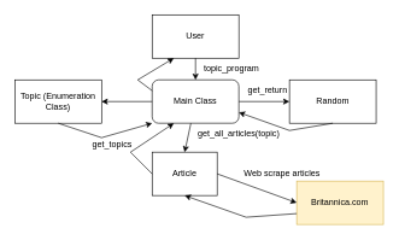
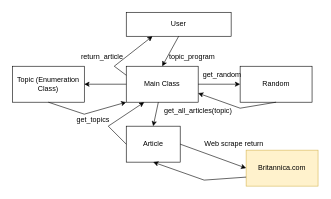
  <mxCell id="0" />
  <mxCell id="1" parent="0" />
- <mxCell id="2" value="User" style="rounded=0;whiteSpace=wrap;html=1;" vertex="1" parent="1"><mxGeometry x="210" y="20" width="120" height="60" as="geometry" /></mxCell>
- <mxCell id="3" value="Main Class" style="whiteSpace=wrap;html=1;rounded=1;" vertex="1" parent="1"><mxGeometry x="210" y="110" width="120" height="60" as="geometry" /></mxCell>
+ <mxCell id="2" value="User" style="rounded=0;whiteSpace=wrap;html=1;" vertex="1" parent="1"><mxGeometry x="210" y="20" width="175" height="40" as="geometry" /></mxCell>
+ <mxCell id="3" value="Main Class" style="rounded=0;whiteSpace=wrap;html=1;" vertex="1" parent="1"><mxGeometry x="210" y="110" width="120" height="60" as="geometry" /></mxCell>
  <mxCell id="4" value="" style="endArrow=classic;html=1;rounded=0;exitX=0.5;exitY=1;exitDx=0;exitDy=0;entryX=0.5;entryY=0;entryDx=0;entryDy=0;" edge="1" parent="1" source="2" target="3"><mxGeometry width="50" height="50" relative="1" as="geometry"><mxPoint x="390" y="220" as="sourcePoint" /><mxPoint x="440" y="170" as="targetPoint" /></mxGeometry></mxCell>
  <mxCell id="5" value="Random" style="rounded=0;whiteSpace=wrap;html=1;" vertex="1" parent="1"><mxGeometry x="400" y="110" width="120" height="60" as="geometry" /></mxCell>
  <mxCell id="6" value="Article" style="rounded=0;whiteSpace=wrap;html=1;" vertex="1" parent="1"><mxGeometry x="210" y="210" width="90" height="60" as="geometry" /></mxCell>
  <mxCell id="7" value="topic_program" style="text;html=1;strokeColor=none;fillColor=none;align=center;verticalAlign=middle;whiteSpace=wrap;rounded=0;" vertex="1" parent="1"><mxGeometry x="290" y="80" width="60" height="30" as="geometry" /></mxCell>
  <mxCell id="8" value="" style="endArrow=classic;html=1;rounded=0;entryX=0.5;entryY=0;entryDx=0;entryDy=0;" edge="1" parent="1" source="3" target="6"><mxGeometry width="50" height="50" relative="1" as="geometry"><mxPoint x="280" y="90" as="sourcePoint" /><mxPoint x="280" y="120" as="targetPoint" /></mxGeometry></mxCell>
  <mxCell id="9" value="get_all_articles(topic)" style="text;html=1;strokeColor=none;fillColor=none;align=center;verticalAlign=middle;whiteSpace=wrap;rounded=0;" vertex="1" parent="1"><mxGeometry x="300" y="170" width="60" height="30" as="geometry" /></mxCell>
  <mxCell id="10" value="" style="endArrow=classic;html=1;rounded=0;exitX=0;exitY=0.5;exitDx=0;exitDy=0;entryX=0.25;entryY=1;entryDx=0;entryDy=0;" edge="1" parent="1" source="6" target="3"><mxGeometry width="50" height="50" relative="1" as="geometry"><mxPoint x="390" y="220" as="sourcePoint" /><mxPoint x="440" y="170" as="targetPoint" /><Array as="points"><mxPoint x="180" y="210" /></Array></mxGeometry></mxCell>
  <mxCell id="11" value="" style="endArrow=classic;html=1;rounded=0;exitX=1;exitY=0.5;exitDx=0;exitDy=0;entryX=0;entryY=0.5;entryDx=0;entryDy=0;" edge="1" parent="1" source="3" target="5"><mxGeometry width="50" height="50" relative="1" as="geometry"><mxPoint x="390" y="220" as="sourcePoint" /><mxPoint x="440" y="170" as="targetPoint" /></mxGeometry></mxCell>
- <mxCell id="12" value="get_return" style="text;html=1;strokeColor=none;fillColor=none;align=center;verticalAlign=middle;whiteSpace=wrap;rounded=0;" vertex="1" parent="1"><mxGeometry x="340" y="110" width="60" height="30" as="geometry" /></mxCell>
+ <mxCell id="12" value="get_random" style="text;html=1;strokeColor=none;fillColor=none;align=center;verticalAlign=middle;whiteSpace=wrap;rounded=0;" vertex="1" parent="1"><mxGeometry x="340" y="110" width="60" height="30" as="geometry" /></mxCell>
  <mxCell id="13" value="" style="endArrow=classic;html=1;rounded=0;exitX=0.5;exitY=1;exitDx=0;exitDy=0;entryX=1;entryY=0.75;entryDx=0;entryDy=0;" edge="1" parent="1" source="5" target="3"><mxGeometry width="50" height="50" relative="1" as="geometry"><mxPoint x="390" y="220" as="sourcePoint" /><mxPoint x="440" y="170" as="targetPoint" /><Array as="points"><mxPoint x="400" y="180" /></Array></mxGeometry></mxCell>
  <mxCell id="14" value="" style="endArrow=classic;html=1;rounded=0;exitX=0;exitY=0.25;exitDx=0;exitDy=0;entryX=0.25;entryY=1;entryDx=0;entryDy=0;" edge="1" parent="1" source="3" target="2"><mxGeometry width="50" height="50" relative="1" as="geometry"><mxPoint x="390" y="220" as="sourcePoint" /><mxPoint x="440" y="170" as="targetPoint" /><Array as="points"><mxPoint x="190" y="110" /></Array></mxGeometry></mxCell>
+ <mxCell id="15" value="return_article" style="text;html=1;strokeColor=none;fillColor=none;align=center;verticalAlign=middle;whiteSpace=wrap;rounded=0;" vertex="1" parent="1"><mxGeometry x="140" y="80" width="60" height="30" as="geometry" /></mxCell>
  <mxCell id="16" value="Britannica.com" style="rounded=0;whiteSpace=wrap;html=1;fillColor=#fff2cc;strokeColor=#d6b656;" vertex="1" parent="1"><mxGeometry x="410" y="250" width="120" height="60" as="geometry" /></mxCell>
  <mxCell id="17" value="" style="endArrow=classic;html=1;rounded=0;entryX=0;entryY=0.5;entryDx=0;entryDy=0;exitX=1;exitY=0.5;exitDx=0;exitDy=0;" edge="1" parent="1" source="6" target="16"><mxGeometry width="50" height="50" relative="1" as="geometry"><mxPoint x="260" y="240" as="sourcePoint" /><mxPoint x="310" y="190" as="targetPoint" /></mxGeometry></mxCell>
- <mxCell id="18" value="Web scrape articles" style="text;html=1;strokeColor=none;fillColor=none;align=center;verticalAlign=middle;whiteSpace=wrap;rounded=0;" vertex="1" parent="1"><mxGeometry x="330" y="225" width="120" height="30" as="geometry" /></mxCell>
+ <mxCell id="18" value="Web scrape return" style="text;html=1;strokeColor=none;fillColor=none;align=center;verticalAlign=middle;whiteSpace=wrap;rounded=0;" vertex="1" parent="1"><mxGeometry x="330" y="225" width="120" height="30" as="geometry" /></mxCell>
  <mxCell id="19" value="" style="endArrow=classic;html=1;rounded=0;exitX=0;exitY=0.75;exitDx=0;exitDy=0;entryX=0.5;entryY=1;entryDx=0;entryDy=0;" edge="1" parent="1" source="16" target="6"><mxGeometry width="50" height="50" relative="1" as="geometry"><mxPoint x="260" y="280" as="sourcePoint" /><mxPoint x="310" y="230" as="targetPoint" /><Array as="points"><mxPoint x="340" y="300" /></Array></mxGeometry></mxCell>
  <mxCell id="20" value="Topic (Enumeration Class)" style="rounded=0;whiteSpace=wrap;html=1;" vertex="1" parent="1"><mxGeometry x="20" y="110" width="120" height="60" as="geometry" /></mxCell>
  <mxCell id="21" value="" style="endArrow=classic;html=1;rounded=0;exitX=0;exitY=0.5;exitDx=0;exitDy=0;entryX=1;entryY=0.5;entryDx=0;entryDy=0;" edge="1" parent="1" source="3" target="20"><mxGeometry width="50" height="50" relative="1" as="geometry"><mxPoint x="200" y="210" as="sourcePoint" /><mxPoint x="250" y="160" as="targetPoint" /></mxGeometry></mxCell>
  <mxCell id="22" value="get_topics" style="text;html=1;strokeColor=none;fillColor=none;align=center;verticalAlign=middle;whiteSpace=wrap;rounded=0;" vertex="1" parent="1"><mxGeometry x="125" y="185" width="60" height="30" as="geometry" /></mxCell>
  <mxCell id="23" value="" style="endArrow=classic;html=1;rounded=0;exitX=0.5;exitY=1;exitDx=0;exitDy=0;entryX=0;entryY=1;entryDx=0;entryDy=0;" edge="1" parent="1" source="20" target="3"><mxGeometry width="50" height="50" relative="1" as="geometry"><mxPoint x="200" y="210" as="sourcePoint" /><mxPoint x="250" y="160" as="targetPoint" /><Array as="points"><mxPoint x="140" y="190" /></Array></mxGeometry></mxCell>
